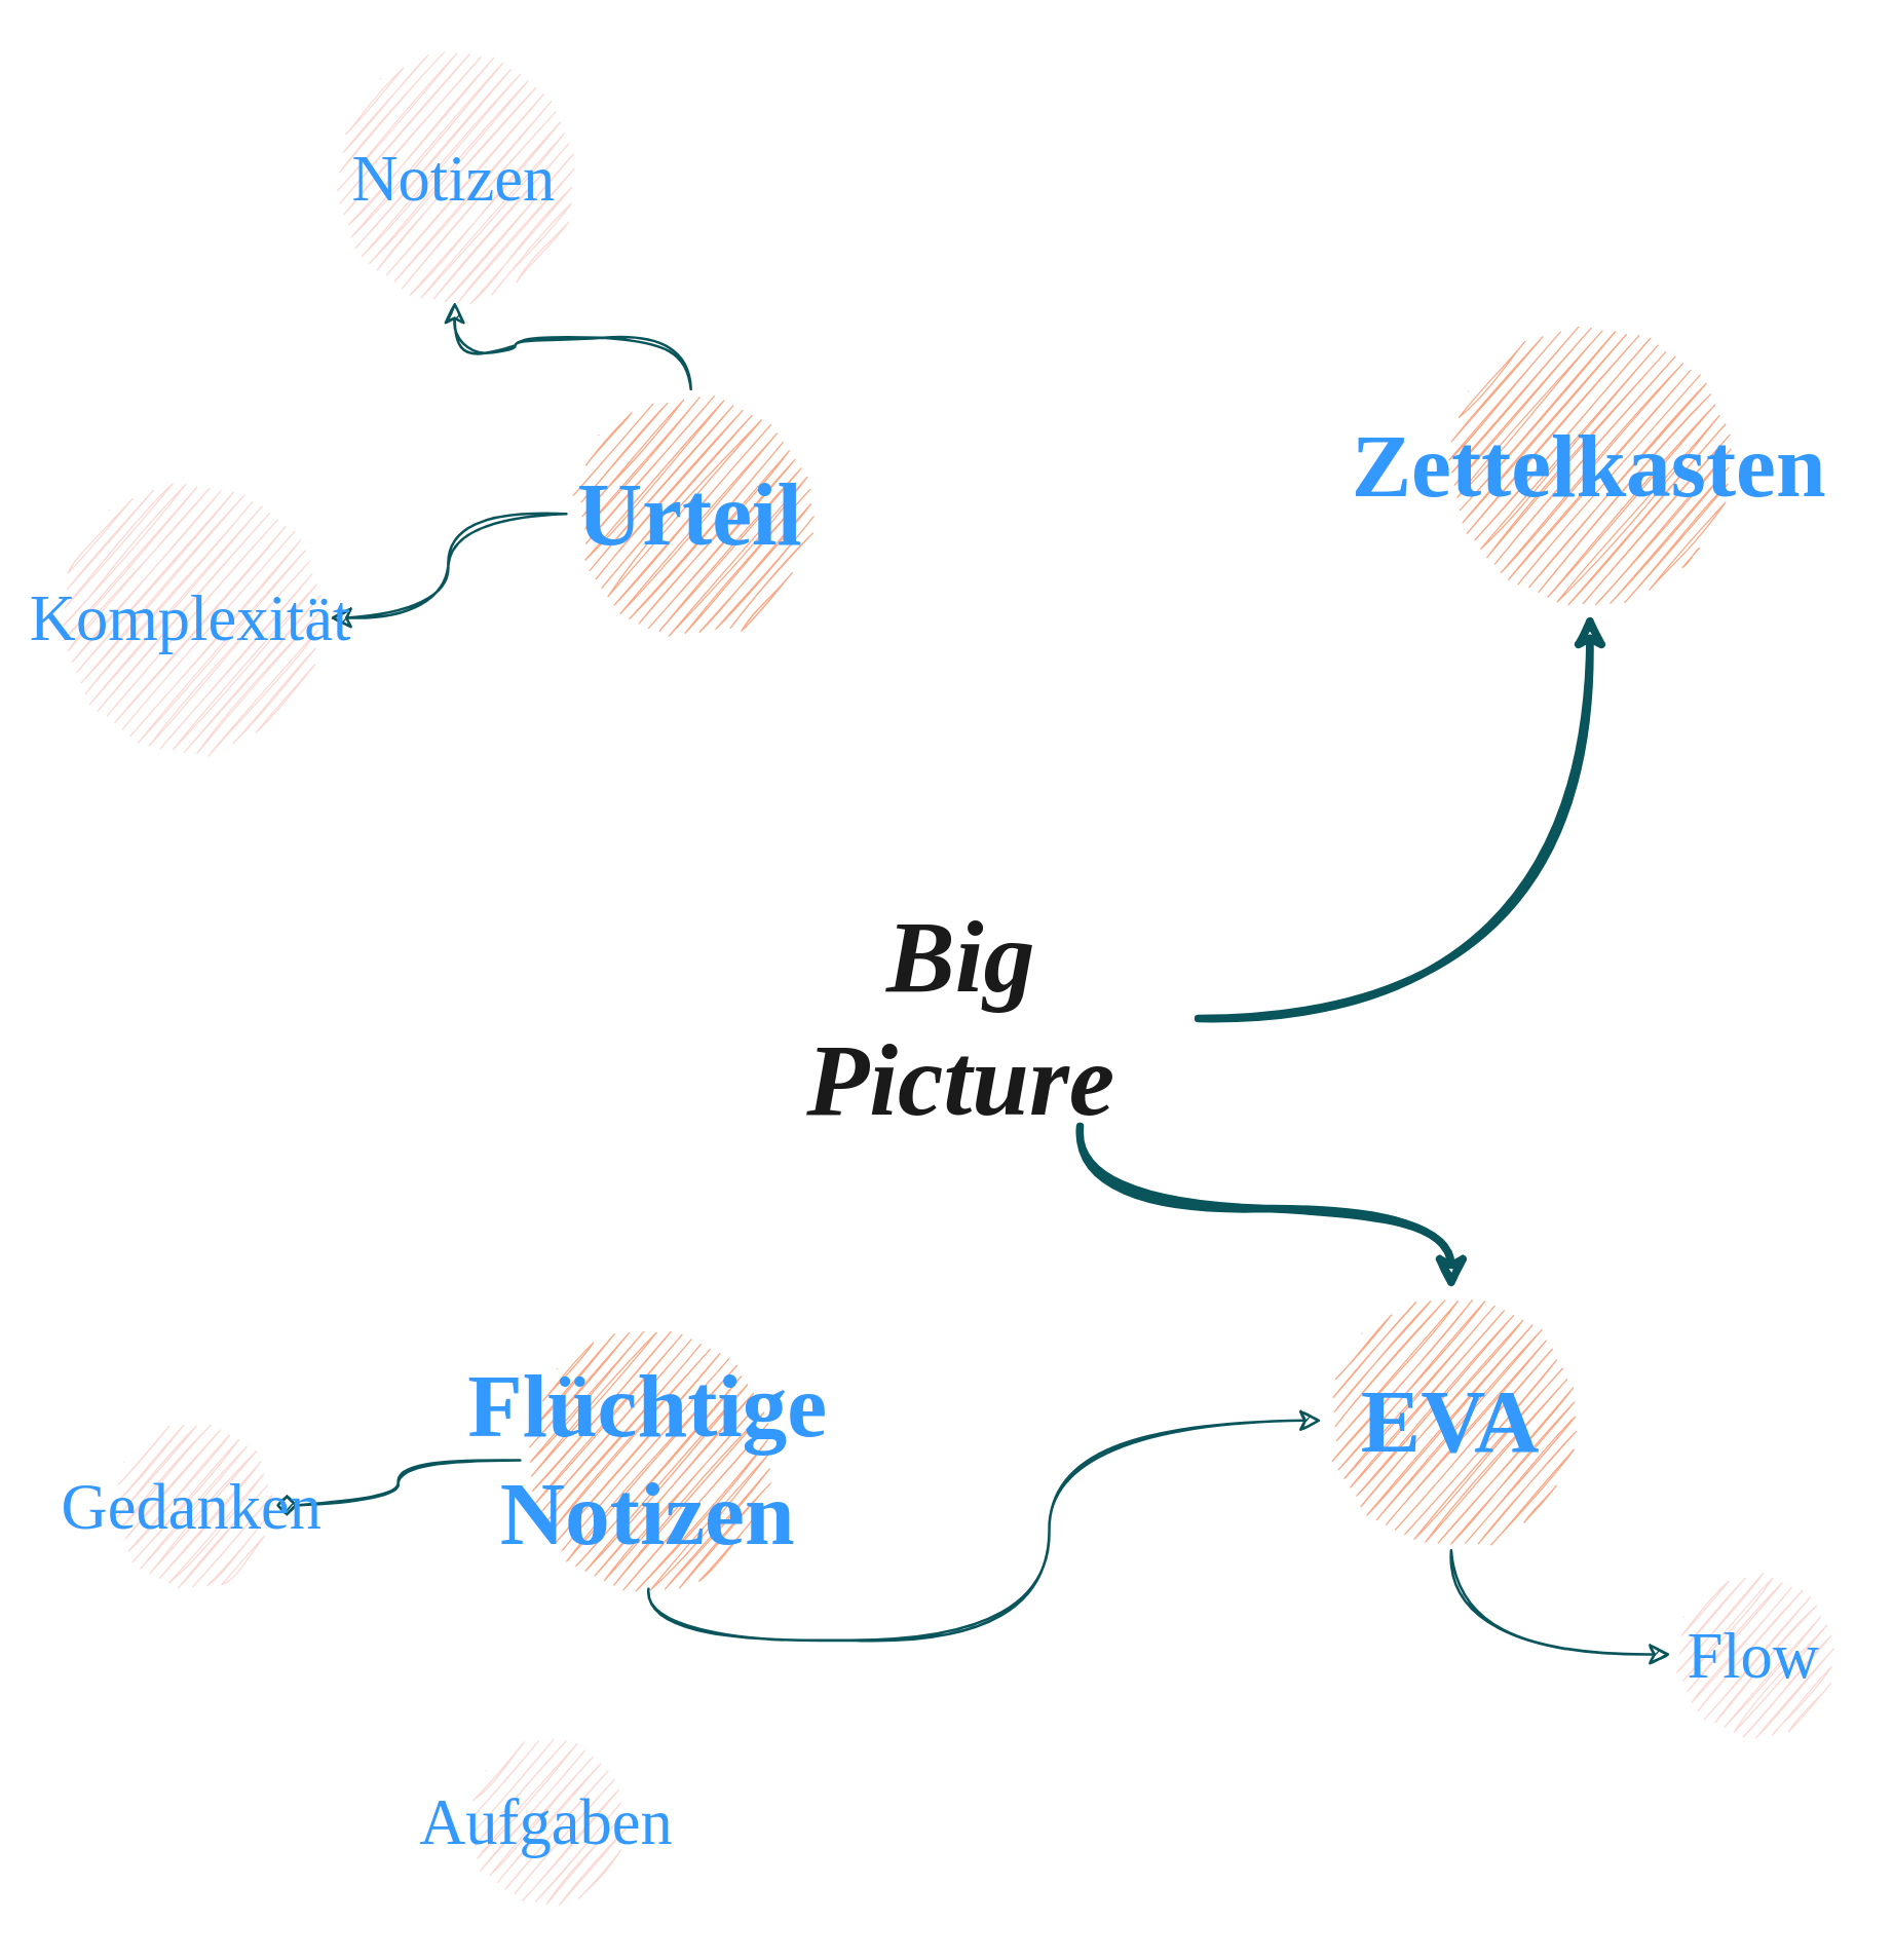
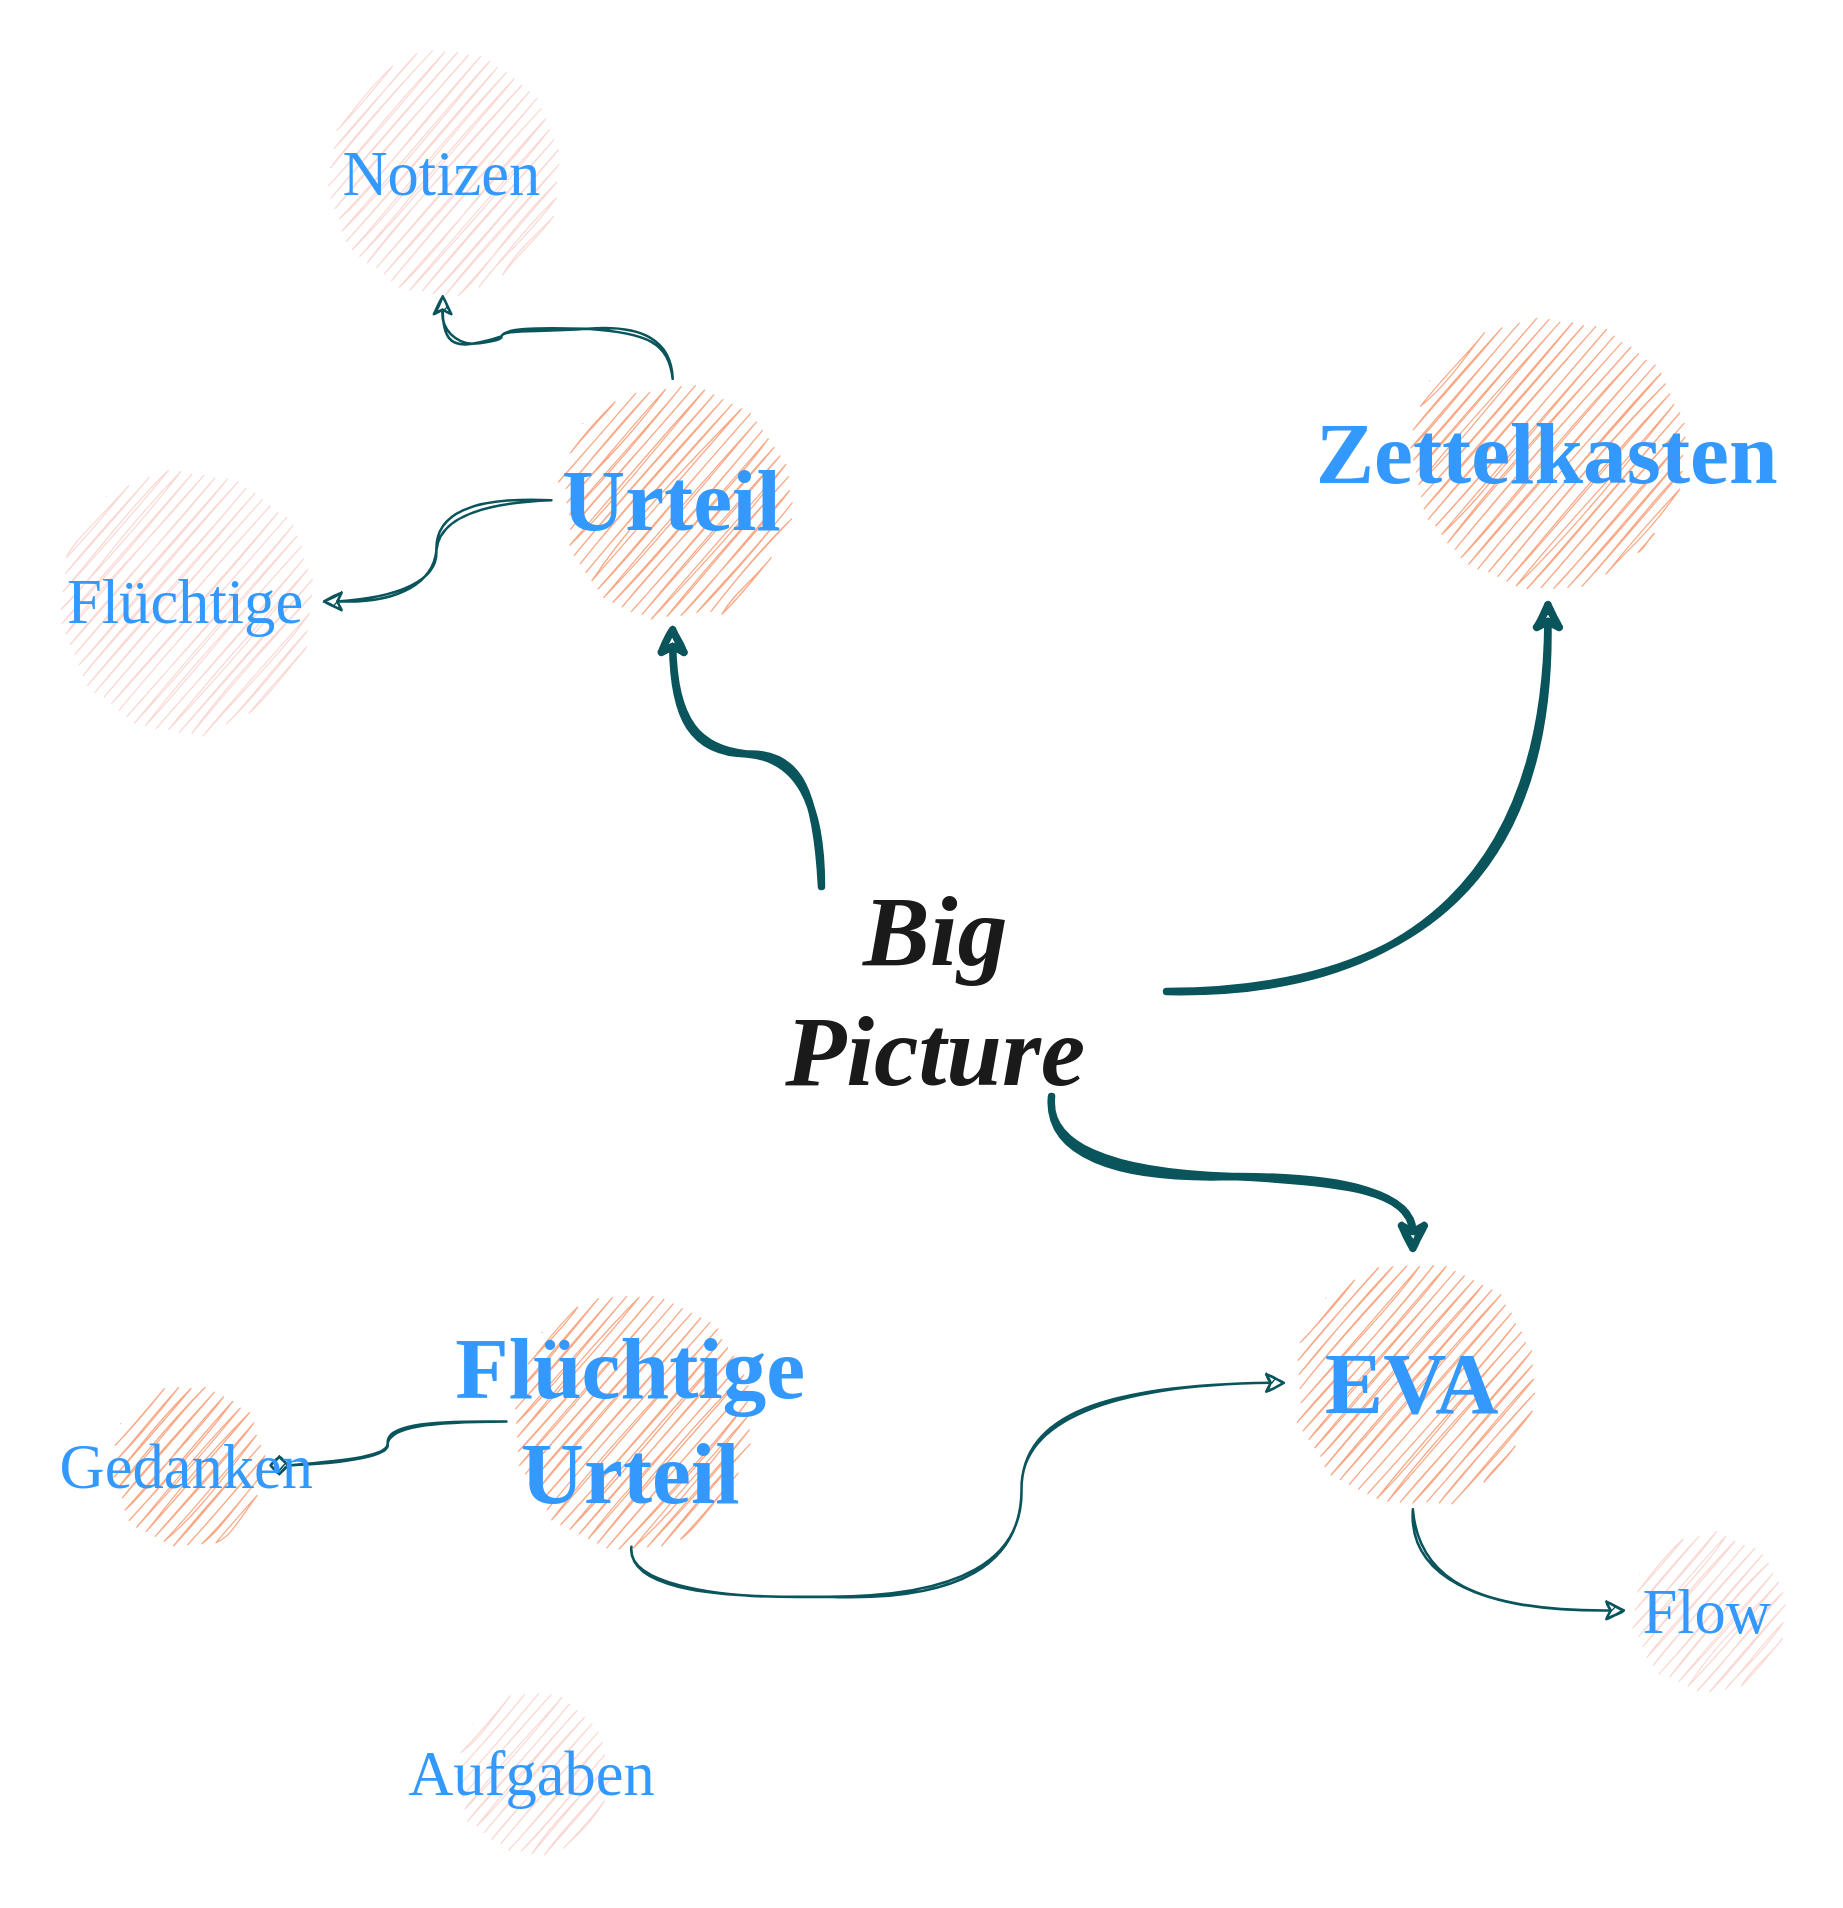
  <mxCell id="0" />
  <mxCell id="1" parent="0" />
  <mxCell id="2" style="edgeStyle=orthogonalEdgeStyle;rounded=0;orthogonalLoop=1;jettySize=auto;html=1;exitX=0.75;exitY=1;exitDx=0;exitDy=0;entryX=0.5;entryY=0;entryDx=0;entryDy=0;curved=1;sketch=1;strokeColor=#09555B;fontColor=#1A1A1A;strokeWidth=3;" parent="1" source="5" target="7" edge="1"><mxGeometry relative="1" as="geometry" /></mxCell>
  <mxCell id="3" style="edgeStyle=orthogonalEdgeStyle;rounded=0;orthogonalLoop=1;jettySize=auto;html=1;entryX=0.5;entryY=1;entryDx=0;entryDy=0;curved=1;sketch=1;strokeColor=#09555B;fontColor=#1A1A1A;exitX=1;exitY=0.5;exitDx=0;exitDy=0;strokeWidth=3;" parent="1" source="5" target="11" edge="1"><mxGeometry relative="1" as="geometry"><mxPoint x="296" y="291" as="sourcePoint" /></mxGeometry></mxCell>
+ <mxCell id="4" style="edgeStyle=orthogonalEdgeStyle;rounded=0;orthogonalLoop=1;jettySize=auto;html=1;exitX=0.25;exitY=0;exitDx=0;exitDy=0;curved=1;sketch=1;strokeColor=#09555B;fontColor=#1A1A1A;strokeWidth=3;" parent="1" source="5" target="14" edge="1"><mxGeometry relative="1" as="geometry" /></mxCell>
  <mxCell id="5" value="&lt;font style=&quot;font-size: 40px&quot; face=&quot;Caveat&quot;&gt;&lt;i&gt;&lt;b&gt;&lt;font style=&quot;font-size: 40px&quot;&gt;Big Picture&lt;/font&gt;&lt;/b&gt;&lt;/i&gt;&lt;/font&gt;" style="text;html=1;strokeColor=none;fillColor=none;align=center;verticalAlign=middle;whiteSpace=wrap;sketch=1;fontColor=#1A1A1A;" parent="1" vertex="1"><mxGeometry x="282" y="354" width="184" height="84" as="geometry" /></mxCell>
  <mxCell id="6" style="edgeStyle=orthogonalEdgeStyle;rounded=0;orthogonalLoop=1;jettySize=auto;html=1;exitX=0.5;exitY=1;exitDx=0;exitDy=0;entryX=0;entryY=0.5;entryDx=0;entryDy=0;curved=1;sketch=1;strokeColor=#09555B;fontColor=#1A1A1A;" parent="1" source="7" target="16" edge="1"><mxGeometry relative="1" as="geometry" /></mxCell>
  <mxCell id="7" value="EVA" style="ellipse;whiteSpace=wrap;html=1;aspect=fixed;strokeColor=none;sketch=1;fillColor=#FAA885;fontColor=#3399FF;fontFamily=Caveat;fontSize=35;fontStyle=1;" parent="1" vertex="1"><mxGeometry x="514" y="502" width="101" height="101" as="geometry" /></mxCell>
  <mxCell id="8" style="edgeStyle=orthogonalEdgeStyle;rounded=0;orthogonalLoop=1;jettySize=auto;html=1;exitX=0;exitY=0.5;exitDx=0;exitDy=0;curved=1;sketch=1;strokeColor=#09555B;fontColor=#1A1A1A;endArrow=diamond;" parent="1" source="10" target="18" edge="1"><mxGeometry relative="1" as="geometry" /></mxCell>
  <mxCell id="9" style="edgeStyle=orthogonalEdgeStyle;rounded=0;orthogonalLoop=1;jettySize=auto;html=1;exitX=0.5;exitY=1;exitDx=0;exitDy=0;curved=1;sketch=1;strokeColor=#09555B;fontColor=#1A1A1A;" parent="1" source="10" target="7" edge="1"><mxGeometry relative="1" as="geometry" /></mxCell>
- <mxCell id="10" value="Flüchtige Notizen" style="ellipse;whiteSpace=wrap;html=1;aspect=fixed;strokeColor=none;sketch=1;fillColor=#FAA885;fontColor=#3399FF;fontFamily=Caveat;fontSize=35;fontStyle=1;" parent="1" vertex="1"><mxGeometry x="202" y="518" width="100" height="100" as="geometry" /></mxCell>
+ <mxCell id="10" value="Flüchtige Urteil" style="ellipse;whiteSpace=wrap;html=1;aspect=fixed;strokeColor=none;sketch=1;fillColor=#FAA885;fontColor=#3399FF;fontFamily=Caveat;fontSize=35;fontStyle=1;" parent="1" vertex="1"><mxGeometry x="202" y="518" width="100" height="100" as="geometry" /></mxCell>
  <mxCell id="11" value="&lt;font style=&quot;font-size: 35px;&quot;&gt;&lt;span style=&quot;font-size: 35px;&quot;&gt;&lt;font style=&quot;font-size: 35px;&quot; face=&quot;Caveat&quot;&gt;Zettelkasten&lt;/font&gt;&lt;/span&gt;&lt;/font&gt;" style="ellipse;whiteSpace=wrap;html=1;aspect=fixed;strokeColor=none;sketch=1;fillColor=#FAA885;fontFamily=Caveat;FType=g;fontColor=#3399FF;fontSize=35;fontStyle=1" parent="1" vertex="1"><mxGeometry x="561" y="123" width="115" height="115" as="geometry" /></mxCell>
  <mxCell id="12" style="edgeStyle=orthogonalEdgeStyle;rounded=0;orthogonalLoop=1;jettySize=auto;html=1;exitX=0;exitY=0.5;exitDx=0;exitDy=0;entryX=1;entryY=0.5;entryDx=0;entryDy=0;curved=1;sketch=1;strokeColor=#09555B;fontColor=#1A1A1A;" parent="1" source="14" target="15" edge="1"><mxGeometry relative="1" as="geometry" /></mxCell>
  <mxCell id="13" style="edgeStyle=orthogonalEdgeStyle;rounded=0;orthogonalLoop=1;jettySize=auto;html=1;exitX=0.5;exitY=0;exitDx=0;exitDy=0;curved=1;sketch=1;strokeColor=#09555B;fontColor=#1A1A1A;strokeWidth=1;" parent="1" source="14" target="17" edge="1"><mxGeometry relative="1" as="geometry" /></mxCell>
  <mxCell id="14" value="Urteil" style="ellipse;whiteSpace=wrap;html=1;aspect=fixed;strokeColor=none;sketch=1;fontColor=#3399FF;fontFamily=Caveat;fontSize=35;fontStyle=1;fillColor=#FAA885;" parent="1" vertex="1"><mxGeometry x="220" y="151" width="97" height="97" as="geometry" /></mxCell>
- <mxCell id="15" value="Komplexität" style="ellipse;whiteSpace=wrap;html=1;aspect=fixed;strokeColor=none;sketch=1;fillColor=#FAD9D5;fontColor=#3399FF;fontFamily=Caveat;fontSize=25;" parent="1" vertex="1"><mxGeometry x="20" y="186" width="108" height="108" as="geometry" /></mxCell>
+ <mxCell id="15" value="Flüchtige" style="ellipse;whiteSpace=wrap;html=1;aspect=fixed;strokeColor=none;sketch=1;fillColor=#FAD9D5;fontColor=#3399FF;fontFamily=Caveat;fontSize=25;" parent="1" vertex="1"><mxGeometry x="20" y="186" width="108" height="108" as="geometry" /></mxCell>
  <mxCell id="16" value="Flow" style="ellipse;whiteSpace=wrap;html=1;aspect=fixed;strokeColor=none;sketch=1;fillColor=#FAD9D5;fontColor=#3399FF;fontFamily=Caveat;fontSize=25;" parent="1" vertex="1"><mxGeometry x="650" y="611" width="65" height="65" as="geometry" /></mxCell>
  <mxCell id="17" value="Notizen" style="ellipse;whiteSpace=wrap;html=1;aspect=fixed;strokeColor=none;sketch=1;fillColor=#FAD9D5;fontColor=#3399FF;fontFamily=Caveat;fontSize=25;" parent="1" vertex="1"><mxGeometry x="128" y="20" width="97" height="97" as="geometry" /></mxCell>
- <mxCell id="18" value="Gedanken" style="ellipse;whiteSpace=wrap;html=1;aspect=fixed;strokeColor=none;sketch=1;fillColor=#FAD9D5;fontColor=#3399FF;fontFamily=Caveat;fontSize=25;" parent="1" vertex="1"><mxGeometry x="42" y="553" width="65" height="65" as="geometry" /></mxCell>
+ <mxCell id="18" value="Gedanken" style="ellipse;whiteSpace=wrap;html=1;aspect=fixed;strokeColor=none;sketch=1;fillColor=#faa885;fontColor=#3399FF;fontFamily=Caveat;fontSize=25;" parent="1" vertex="1"><mxGeometry x="42" y="553" width="65" height="65" as="geometry" /></mxCell>
  <mxCell id="19" value="Aufgaben" style="ellipse;whiteSpace=wrap;html=1;aspect=fixed;strokeColor=none;sketch=1;fillColor=#FAD9D5;fontColor=#3399FF;fontFamily=Caveat;fontSize=25;" parent="1" vertex="1"><mxGeometry x="180" y="676" width="65" height="65" as="geometry" /></mxCell>
